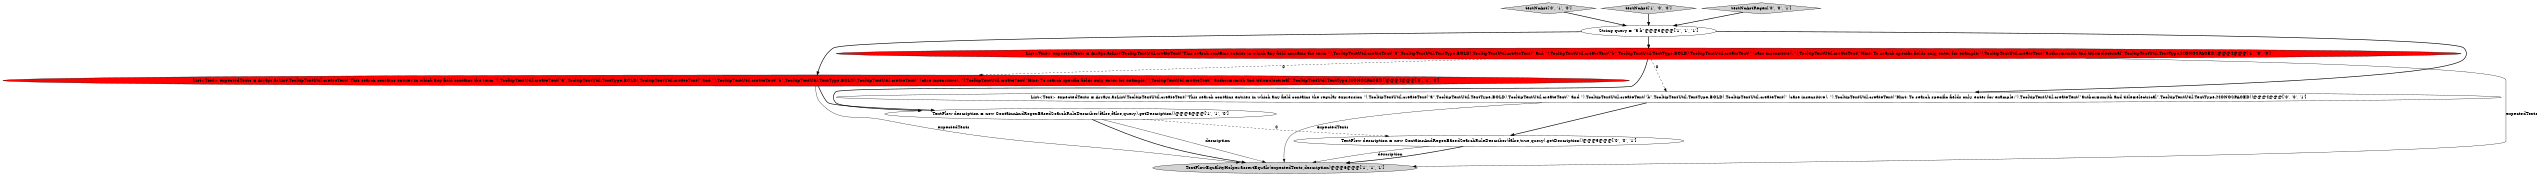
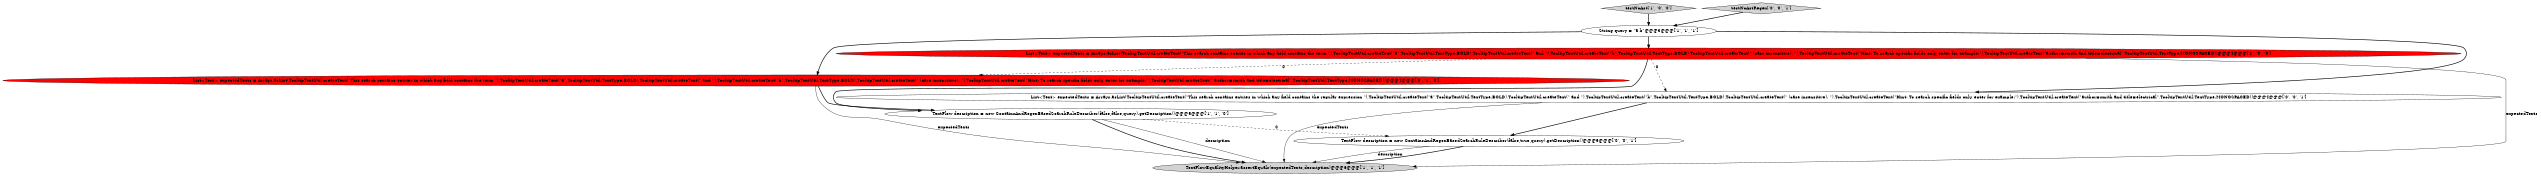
  digraph {
    node [fillcolor=white shape=ellipse style=filled]
    edge [style=bold]
    n1 [label="List<Text> expectedTexts = Arrays.asList(TooltipTextUtil.createText(\"This search contains entries in which any field contains the regular expression \"),TooltipTextUtil.createText(\"a\",TooltipTextUtil.TextType.BOLD),TooltipTextUtil.createText(\" and \"),TooltipTextUtil.createText(\"b\",TooltipTextUtil.TextType.BOLD),TooltipTextUtil.createText(\" (case insensitive). \"),TooltipTextUtil.createText(\"Hint: To search specific fields only, enter for example:\"),TooltipTextUtil.createText(\"author=smith and title=electrical\",TooltipTextUtil.TextType.MONOSPACED))@@@4@@@['0', '0', '1']"]
    n2 [fillcolor=lightgray label="TextFlowEqualityHelper.assertEquals(expectedTexts,description)@@@6@@@['1', '1', '1']"]
    n3 [label="TextFlow description = new ContainsAndRegexBasedSearchRuleDescriber(false,true,query).getDescription()@@@5@@@['0', '0', '1']"]
    n4 [label="String query = \"a b\"@@@3@@@['1', '1', '1']"]
    n5 [fillcolor=red label="List<Text> expectedTexts = Arrays.asList(TooltipTextUtil.createText(\"This search contains entries in which any field contains the term \"),TooltipTextUtil.createText(\"a\",TooltipTextUtil.TextType.BOLD),TooltipTextUtil.createText(\" and \"),TooltipTextUtil.createText(\"b\",TooltipTextUtil.TextType.BOLD),TooltipTextUtil.createText(\" (case insensitive). \"),TooltipTextUtil.createText(\"Hint: To search specific fields only, enter for example:\"),TooltipTextUtil.createText(\"author=smith and title=electrical\",TooltipTextUtil.TextType.MONOSPACED))@@@4@@@['1', '0', '0']"]
    n6 [fillcolor=red label="List<Text> expectedTexts = Arrays.asList(TooltipTextUtil.createText(\"This search contains entries in which any field contains the term \"),TooltipTextUtil.createText(\"a\",TooltipTextUtil.TextType.BOLD),TooltipTextUtil.createText(\" and \"),TooltipTextUtil.createText(\"b\",TooltipTextUtil.TextType.BOLD),TooltipTextUtil.createText(\" (case insensitive). \"),TooltipTextUtil.createText(\"Hint: To search specific fields only, enter for example:\"),TooltipTextUtil.createText(\" author=smith and title=electrical\",TooltipTextUtil.TextType.MONOSPACED))@@@4@@@['0', '1', '0']"]
    n7 [label="TextFlow description = new ContainsAndRegexBasedSearchRuleDescriber(false,false,query).getDescription()@@@5@@@['1', '1', '0']"]
-   n8 [fillcolor=lightgray label="testNoAst['0', '1', '0']" shape=diamond]
    n9 [fillcolor=lightgray label="testNoAst['1', '0', '0']" shape=diamond]
    n10 [fillcolor=lightgray label="testNoAstRegex['0', '0', '1']" shape=diamond]
    n1 -> n2 [label=expectedTexts style=solid]
    n1 -> n3
    n3 -> n2 [label=description style=solid]
    n3 -> n2
    n4 -> n1
    n4 -> n5
    n4 -> n6
    n5 -> n1 [label=0 style=dashed]
    n5 -> n2 [label=expectedTexts style=solid]
    n5 -> n6 [label=0 style=dashed]
    n5 -> n7
    n6 -> n2 [label=expectedTexts style=solid]
    n6 -> n7
    n7 -> n2 [label=description style=solid]
    n7 -> n2
    n7 -> n3 [label=0 style=dashed]
-   n8 -> n4
    n9 -> n4
    n10 -> n4
  }
